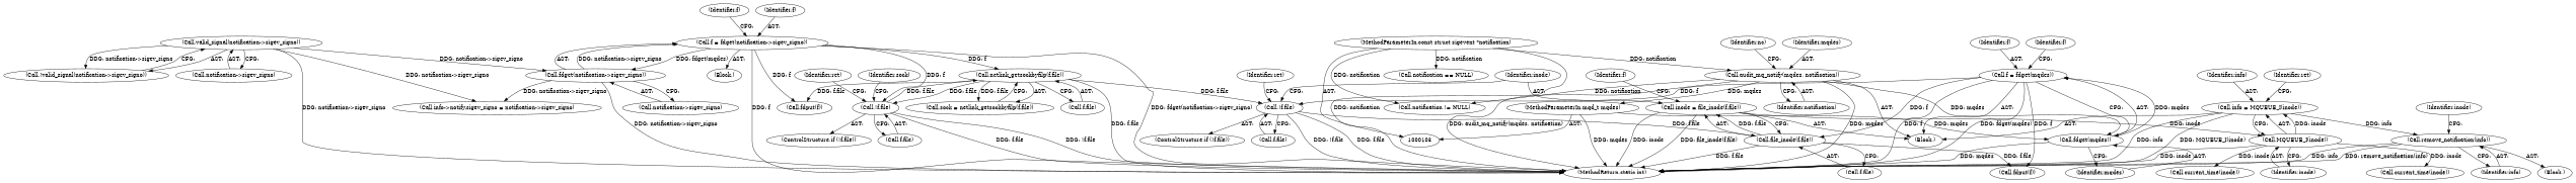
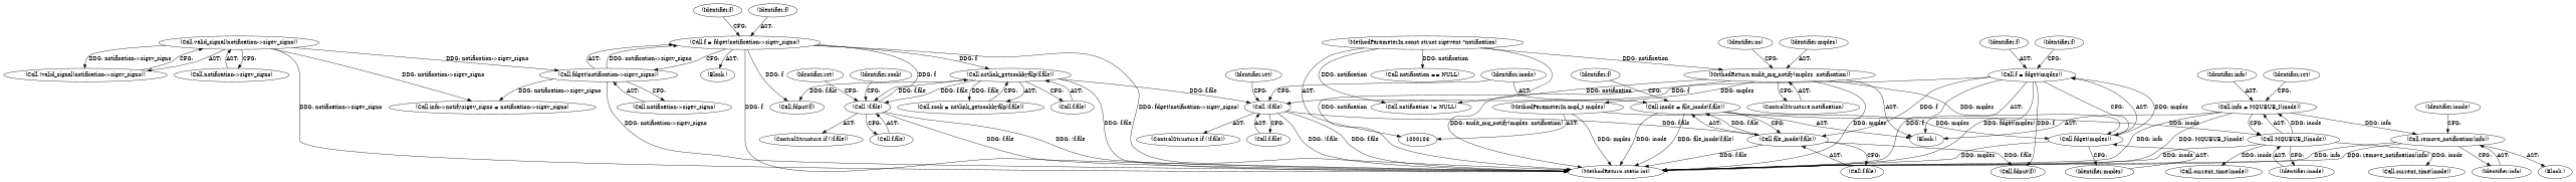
  digraph {
    n1 [label="(Call,remove_notification(info))"]
    n2 [label="(Identifier,info)"]
    n3 [label="(MethodReturn,static int)"]
    n4 [label="(Block,)"]
    n5 [label="(Call,info = MQUEUE_I(inode))"]
    n6 [label="(Call,MQUEUE_I(inode))"]
    n7 [label="(Block,)"]
    n8 [label="(Identifier,inode)"]
    n9 [label="(Call,current_time(inode))"]
    n10 [label="(Call,current_time(inode))"]
    n11 [label="(Call,inode = file_inode(f.file))"]
    n12 [label="(Call,file_inode(f.file))"]
    n13 [label="(Call,fdput(f))"]
    n14 [label="(Call,f.file)"]
    n15 [label="(Call,!f.file)"]
    n16 [label="(Call,f.file)"]
    n17 [label="(ControlStructure,if (!f.file))"]
    n18 [label="(Call,netlink_getsockbyfilp(f.file))"]
    n19 [label="(Call,!f.file)"]
    n20 [label="(Call,sock = netlink_getsockbyfilp(f.file))"]
    n21 [label="(Call,f.file)"]
    n22 [label="(Call,fdput(f))"]
    n23 [label="(ControlStructure,if (!f.file))"]
    n24 [label="(Call,f.file)"]
    n25 [label="(Call,f = fdget(notification->sigev_signo))"]
    n26 [label="(Call,fdget(notification->sigev_signo))"]
    n27 [label="(Block,)"]
    n28 [label="(Call,notification->sigev_signo)"]
    n29 [label="(Call,info->notify.sigev_signo = notification->sigev_signo)"]
    n30 [label="(Call,valid_signal(notification->sigev_signo))"]
    n31 [label="(Call,!valid_signal(notification->sigev_signo))"]
    n32 [label="(Call,notification->sigev_signo)"]
    n33 [label="(Call,f = fdget(mqdes))"]
    n34 [label="(Call,fdget(mqdes))"]
    n35 [label="(Identifier,mqdes)"]
-   n36 [label="(Call,audit_mq_notify(mqdes, notification))"]
-   n37 [label="(Identifier,notification)"]
+   n36 [label="(MethodReturn,audit_mq_notify(mqdes, notification))"]
+   n37 [label="(ControlStructure,notification)"]
    n38 [label="(Call,notification != NULL)"]
    n39 [label="(MethodParameterIn,mqd_t mqdes)"]
    1000103
    n41 [label="(MethodParameterIn,const struct sigevent *notification)"]
    n42 [label="(Call,notification == NULL)"]
    n43 [label="(Identifier,f)"]
    n44 [label="(Identifier,f)"]
    n45 [label="(Identifier,f)"]
    n46 [label="(Identifier,f)"]
    n47 [label="(Identifier,info)"]
    n48 [label="(Identifier,ret)"]
    n49 [label="(Identifier,f)"]
    n50 [label="(Identifier,mqdes)"]
    n51 [label="(Identifier,inode)"]
    n52 [label="(Identifier,ret)"]
    n53 [label="(Identifier,inode)"]
    n54 [label="(Identifier,ret)"]
    n55 [label="(Identifier,sock)"]
    n56 [label="(Identifier,nc)"]
    n1 -> n2 [label="CFG: "]
    n1 -> n3 [label="DDG: info"]
    n1 -> n3 [label="DDG: remove_notification(info)"]
    n1 -> n4 [label="AST: "]
    n2 -> n1 [label="AST: "]
    n5 -> n1 [label="DDG: info"]
    n5 -> n3 [label="DDG: MQUEUE_I(inode)"]
    n5 -> n3 [label="DDG: info"]
    n5 -> n6 [label="CFG: "]
    n5 -> n7 [label="AST: "]
    n6 -> n3 [label="DDG: inode"]
    n6 -> n5 [label="AST: "]
    n6 -> n5 [label="DDG: inode"]
    n6 -> n8 [label="CFG: "]
    n6 -> n9 [label="DDG: inode"]
    n6 -> n10 [label="DDG: inode"]
    n8 -> n6 [label="AST: "]
    n11 -> n3 [label="DDG: inode"]
    n11 -> n3 [label="DDG: file_inode(f.file)"]
    n11 -> n6 [label="DDG: inode"]
    n11 -> n7 [label="AST: "]
    n11 -> n12 [label="CFG: "]
    n12 -> n3 [label="DDG: f.file"]
    n12 -> n11 [label="AST: "]
    n12 -> n11 [label="DDG: f.file"]
    n12 -> n13 [label="DDG: f.file"]
    n12 -> n14 [label="CFG: "]
    n14 -> n12 [label="AST: "]
    n15 -> n3 [label="DDG: !f.file"]
    n15 -> n3 [label="DDG: f.file"]
    n15 -> n12 [label="DDG: f.file"]
    n15 -> n16 [label="CFG: "]
    n15 -> n17 [label="AST: "]
    n16 -> n15 [label="AST: "]
    n18 -> n3 [label="DDG: f.file"]
    n18 -> n15 [label="DDG: f.file"]
    n18 -> n19 [label="DDG: f.file"]
    n18 -> n20 [label="AST: "]
    n18 -> n20 [label="DDG: f.file"]
    n18 -> n21 [label="CFG: "]
    n18 -> n22 [label="DDG: f.file"]
    n19 -> n3 [label="DDG: f.file"]
    n19 -> n3 [label="DDG: !f.file"]
    n19 -> n18 [label="DDG: f.file"]
    n19 -> n23 [label="AST: "]
    n19 -> n24 [label="CFG: "]
    n20 -> n18 [label="CFG: "]
    n21 -> n18 [label="AST: "]
    n24 -> n19 [label="AST: "]
    n25 -> n3 [label="DDG: f"]
    n25 -> n3 [label="DDG: fdget(notification->sigev_signo)"]
    n25 -> n18 [label="DDG: f"]
    n25 -> n19 [label="DDG: f"]
    n25 -> n22 [label="DDG: f"]
-   n25 -> n26 [label="DDG: fdget(mqdes)"]
+   n25 -> n26 [label="CFG: "]
    n25 -> n27 [label="AST: "]
    n26 -> n3 [label="DDG: notification->sigev_signo"]
    n26 -> n25 [label="AST: "]
    n26 -> n25 [label="DDG: notification->sigev_signo"]
    n26 -> n28 [label="CFG: "]
    n26 -> n29 [label="DDG: notification->sigev_signo"]
    n28 -> n26 [label="AST: "]
    n30 -> n3 [label="DDG: notification->sigev_signo"]
    n30 -> n26 [label="DDG: notification->sigev_signo"]
    n30 -> n29 [label="DDG: notification->sigev_signo"]
    n30 -> n31 [label="AST: "]
    n30 -> n31 [label="DDG: notification->sigev_signo"]
    n30 -> n32 [label="CFG: "]
    n31 -> n30 [label="CFG: "]
    n32 -> n30 [label="AST: "]
    n33 -> n3 [label="DDG: fdget(mqdes)"]
    n33 -> n3 [label="DDG: f"]
    n33 -> n7 [label="AST: "]
    n33 -> n12 [label="DDG: f"]
    n33 -> n13 [label="DDG: f"]
    n33 -> n15 [label="DDG: f"]
    n33 -> n34 [label="CFG: "]
    n34 -> n3 [label="DDG: mqdes"]
    n34 -> n33 [label="AST: "]
    n34 -> n33 [label="DDG: mqdes"]
    n34 -> n35 [label="CFG: "]
    n35 -> n34 [label="AST: "]
    n36 -> n3 [label="DDG: mqdes"]
    n36 -> n3 [label="DDG: audit_mq_notify(mqdes, notification)"]
    n36 -> n7 [label="AST: "]
    n36 -> n34 [label="DDG: mqdes"]
    n36 -> n37 [label="CFG: "]
    n36 -> n38 [label="DDG: notification"]
    n36 -> n39 [label="DDG: mqdes"]
    n37 -> n36 [label="AST: "]
    n39 -> n3 [label="DDG: mqdes"]
    n39 -> n34 [label="DDG: mqdes"]
    n39 -> 1000103 [label="AST: "]
    n41 -> n3 [label="DDG: notification"]
    n41 -> n36 [label="DDG: notification"]
    n41 -> n38 [label="DDG: notification"]
    n41 -> 1000103 [label="AST: "]
    n41 -> n42 [label="DDG: notification"]
    n43 -> n25 [label="CFG: "]
    n44 -> n33 [label="AST: "]
    n45 -> n11 [label="CFG: "]
    n46 -> n25 [label="AST: "]
    n47 -> n5 [label="AST: "]
    n48 -> n15 [label="CFG: "]
    n49 -> n33 [label="CFG: "]
    n50 -> n36 [label="AST: "]
    n51 -> n1 [label="CFG: "]
    n52 -> n5 [label="CFG: "]
    n53 -> n11 [label="AST: "]
    n53 -> n15 [label="CFG: "]
    n54 -> n19 [label="CFG: "]
    n55 -> n19 [label="CFG: "]
    n56 -> n36 [label="CFG: "]
  }
